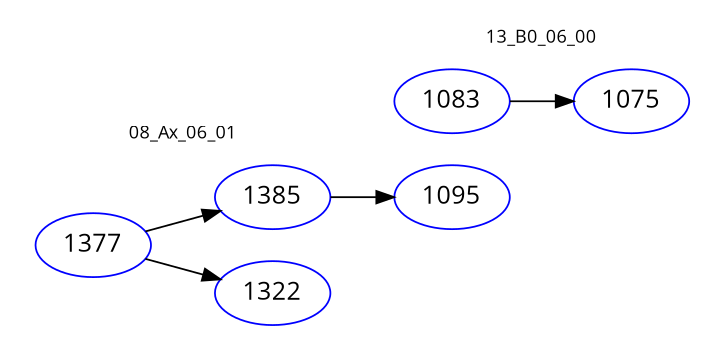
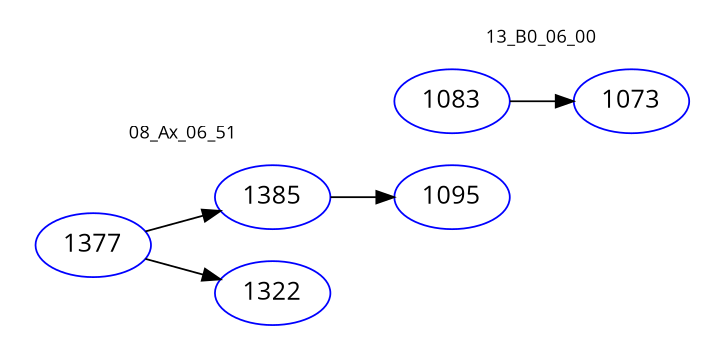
  digraph {
    fontname="Open Sans"
    rankdir=LR
    node [color=blue fontname="Open Sans"]
    edge [color=black fontname="Open Sans"]
    n1 [label=1377]
    n2 [label=1322]
    n3 [label=1385]
    n4 [label=1083]
-   n5 [label=1075]
+   n5 [label=1073]
    n6 [label=1095]
    subgraph cluster_1 {
      color=white
      fontsize=10
-     label="08_Ax_06_01"
+     label="08_Ax_06_51"
      n1
      n2
      n3
    }
    subgraph cluster_2 {
      color=white
      fontsize=10
      label="13_B0_06_00"
      n4
      n5
      n6
    }
    n1 -> n2
    n1 -> n3
    n3 -> n6
    n4 -> n5
  }
